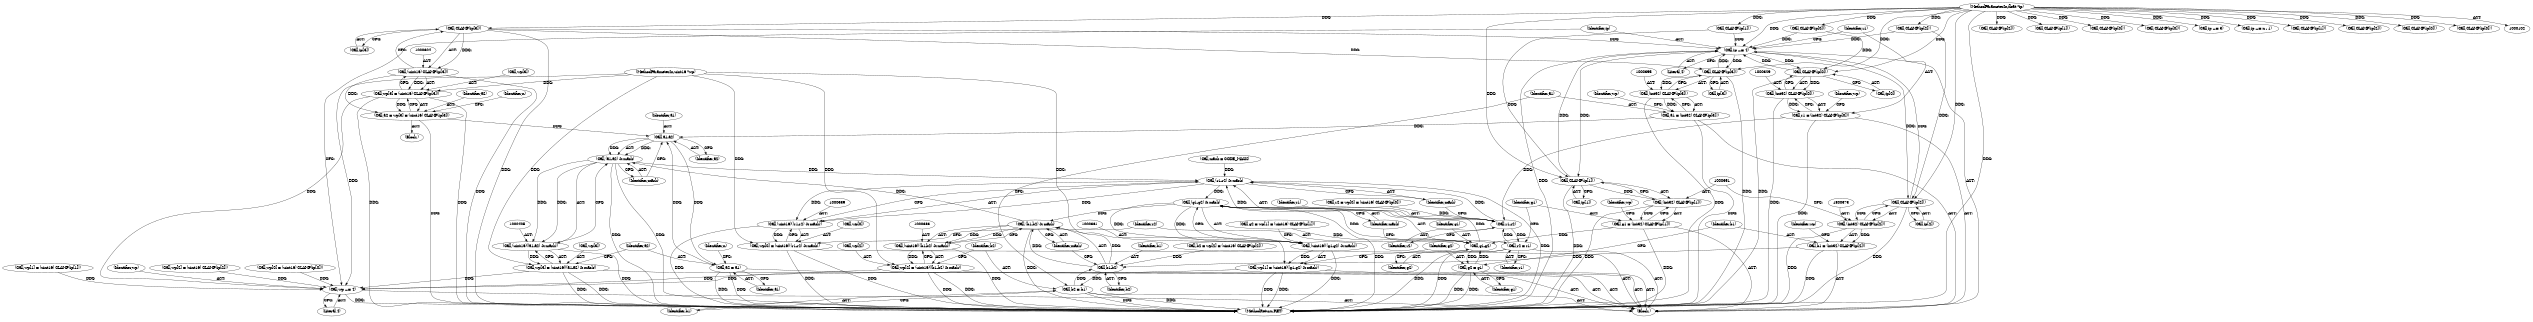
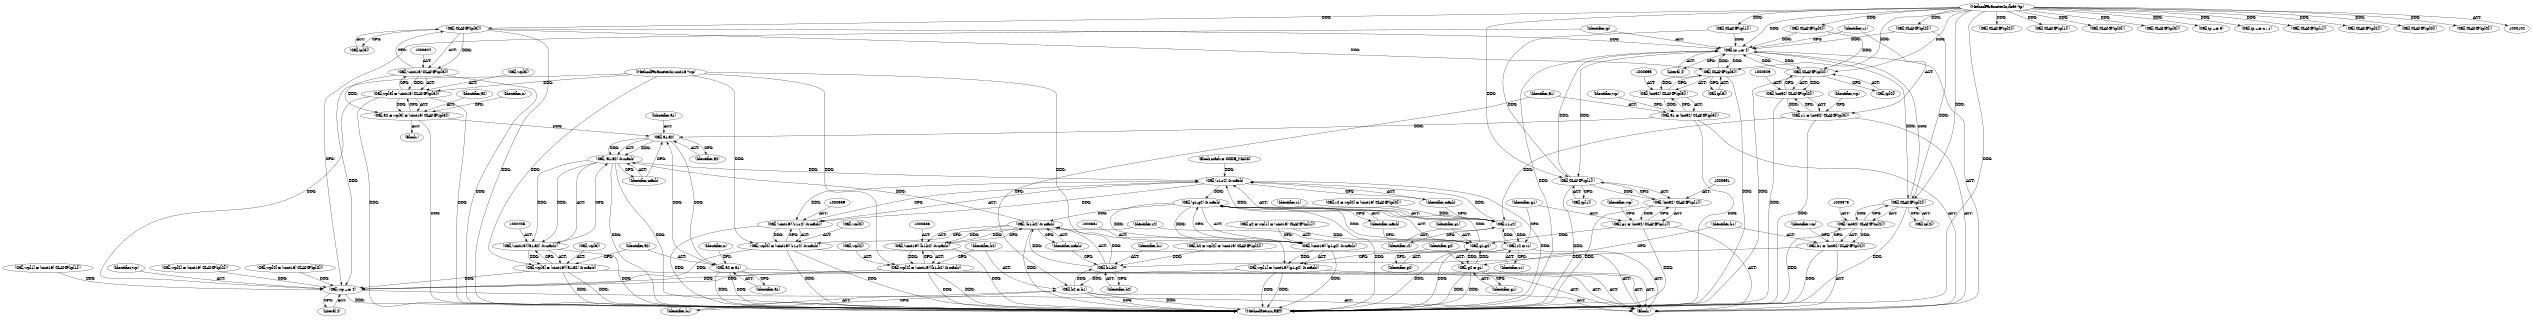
  digraph {
    n1 [label="(Call,CLAMP(ip[3]))"]
    n2 [label="(Call,(uint16) CLAMP(ip[3]))"]
    n3 [label="(Call,ip += 4)"]
    n4 [label="(Call,CLAMP(ip[3]))"]
    n5 [label="(Call,ip[3])"]
    n6 [label="(MethodReturn,RET)"]
    n7 [label="(Call,a2 = wp[3] = (uint16) CLAMP(ip[3]))"]
    n8 [label="(Call,wp[3] = (uint16) CLAMP(ip[3]))"]
    n9 [label="(Call,CLAMP(ip[0]))"]
    n10 [label="(Call,CLAMP(ip[1]))"]
    n11 [label="(Call,CLAMP(ip[2]))"]
    n12 [label="(Block,)"]
    n13 [label="(Literal,4)"]
    n14 [label="(Call,(int32) CLAMP(ip[3]))"]
    n15 [label="(Call,ip[3])"]
    n16 [label="(MethodParameterIn,float *ip)"]
    n17 [label="(Call,CLAMP(ip[2]))"]
    n18 [label="(Call,CLAMP(ip[1]))"]
    n19 [label="(Call,CLAMP(ip[0]))"]
    n20 [label="(Call,CLAMP(ip[0]))"]
    n21 [label="(Call,CLAMP(ip[1]))"]
    n22 [label="(Call,ip += 3)"]
    n23 [label="(Call,ip += n - 1)"]
    n24 [label="(Call,CLAMP(ip[1]))"]
    n25 [label="(Call,CLAMP(ip[0]))"]
    n26 [label="(Call,CLAMP(ip[2]))"]
    n27 [label="(Call,CLAMP(ip[0]))"]
    n28 [label="(Call,CLAMP(ip[0]))"]
    n29 [label="(Call,CLAMP(ip[2]))"]
    1000102
    n31 [label="(Call,(int32) CLAMP(ip[0]))"]
    n32 [label="(Call,ip[0])"]
    n33 [label="(Call,(int32) CLAMP(ip[1]))"]
    n34 [label="(Call,ip[1])"]
    n35 [label="(Call,(int32) CLAMP(ip[2]))"]
    n36 [label="(Call,ip[2])"]
    n37 [label="(Call,a1-a2)"]
    n38 [label="(Block,)"]
    n39 [label="(Call,wp += 4)"]
    n40 [label="(Call,(a1-a2) & mask)"]
    n41 [label="(Call,a2 = a1)"]
    n42 [label="(Identifier,a2)"]
    n43 [label="(Call,(r1-r2) & mask)"]
    n44 [label="(Call,(uint16)((a1-a2) & mask))"]
    n45 [label="(Identifier,mask)"]
    n46 [label="(Identifier,a1)"]
    n47 [label="(Call,(uint16)((r1-r2) & mask))"]
    n48 [label="(Call,(g1-g2) & mask)"]
    n49 [label="(Identifier,mask)"]
    n50 [label="(Call,wp[3] = (uint16)((a1-a2) & mask))"]
    n51 [label="(Call,wp[0] = (uint16)((r1-r2) & mask))"]
    n52 [label="(Call,(uint16)((g1-g2) & mask))"]
    n53 [label="(Call,(b1-b2) & mask)"]
    n54 [label="(Identifier,mask)"]
    n55 [label="(Call,r1-r2)"]
    n56 [label="(Literal,4)"]
    n57 [label="(Call,wp[1] = (uint16)((g1-g2) & mask))"]
    n58 [label="(Call,(uint16)((b1-b2) & mask))"]
    n59 [label="(Identifier,mask)"]
    n60 [label="(Call,g1-g2)"]
    n61 [label="(Call,wp[2] = (uint16)((b1-b2) & mask))"]
    n62 [label="(Call,b1-b2)"]
    n63 [label="(Call,r1 = (int32) CLAMP(ip[0]))"]
    n64 [label="(Call,r2 = r1)"]
    n65 [label="(Identifier,r2)"]
    n66 [label="(Identifier,r1)"]
    n67 [label="(Call,g1 = (int32) CLAMP(ip[1]))"]
    n68 [label="(Call,g2 = g1)"]
    n69 [label="(Identifier,g2)"]
    n70 [label="(Identifier,g1)"]
    n71 [label="(Call,b1 = (int32) CLAMP(ip[2]))"]
    n72 [label="(Call,b2 = b1)"]
    n73 [label="(Identifier,b2)"]
    n74 [label="(Identifier,b1)"]
    n75 [label="(Call,a1 = (int32) CLAMP(ip[3]))"]
-   n76 [label="(Call,mask = CODE_MASK)"]
+   n76 [label="(Block,mask = CODE_MASK)"]
    n77 [label="(Identifier,ip)"]
    n78 [label="(Identifier,a1)"]
    n79 [label="(Call,wp[2] = (uint16) CLAMP(ip[2]))"]
    n80 [label="(Identifier,b1)"]
    n81 [label="(Call,g2 = wp[1] = (uint16) CLAMP(ip[1]))"]
    n82 [label="(Call,wp[0])"]
    n83 [label="(Call,wp[0] = (uint16) CLAMP(ip[0]))"]
    n84 [label="(Identifier,a1)"]
    n85 [label="(Call,wp[1] = (uint16) CLAMP(ip[1]))"]
    n86 [label="(Identifier,a2)"]
    n87 [label="(Call,b2 = wp[2] = (uint16) CLAMP(ip[2]))"]
    n88 [label="(MethodParameterIn,uint16 *wp)"]
    n89 [label="(Identifier,wp)"]
    n90 [label="(Identifier,r1)"]
    n91 [label="(Identifier,g1)"]
    n92 [label="(Identifier,n)"]
    n93 [label="(Call,r2 = wp[0] = (uint16) CLAMP(ip[0]))"]
    n94 [label="(Identifier,r2)"]
    n95 [label="(Identifier,wp)"]
    n96 [label="(Identifier,r1)"]
    n97 [label="(Identifier,a2)"]
    n98 [label="(Identifier,b2)"]
    n99 [label="(Call,wp[2])"]
    n100 [label="(Identifier,wp)"]
    n101 [label="(Call,wp[3])"]
    n102 [label="(Identifier,n)"]
    n103 [label="(Identifier,g1)"]
    n104 [label="(Identifier,g2)"]
    n105 [label="(Identifier,wp)"]
    n106 [label="(Identifier,b1)"]
    n107 [label="(Identifier,wp)"]
    n108 [label="(Call,wp[3])"]
    1000304
    1000339
    1000361
    1000383
    1000405
    1000329
    1000351
-   1000373 [label=1800373]
+   1000373
    1000395
    n1 -> n2 [label="AST: "]
    n1 -> n2 [label="DDG: "]
    n1 -> n3 [label="DDG: "]
    n1 -> n4 [label="DDG: "]
    n1 -> n5 [label="CFG: "]
    n1 -> n6 [label="DDG: "]
    n2 -> n1 [label="CFG: "]
    n2 -> n6 [label="DDG: "]
    n2 -> n7 [label="DDG: "]
    n2 -> n8 [label="AST: "]
    n2 -> n8 [label="DDG: "]
    n3 -> n4 [label="DDG: "]
    n3 -> n6 [label="DDG: "]
    n3 -> n9 [label="DDG: "]
    n3 -> n10 [label="DDG: "]
    n3 -> n11 [label="DDG: "]
    n3 -> n12 [label="AST: "]
    n3 -> n13 [label="CFG: "]
    n4 -> n3 [label="DDG: "]
    n4 -> n6 [label="DDG: "]
    n4 -> n14 [label="AST: "]
    n4 -> n14 [label="DDG: "]
    n4 -> n15 [label="CFG: "]
    n5 -> n1 [label="AST: "]
    n7 -> n6 [label="DDG: "]
    n7 -> n8 [label="CFG: "]
    n7 -> n37 [label="DDG: "]
    n7 -> n38 [label="AST: "]
    n8 -> n2 [label="CFG: "]
    n8 -> n6 [label="DDG: "]
    n8 -> n6 [label="DDG: "]
    n8 -> n7 [label="AST: "]
    n8 -> n7 [label="DDG: "]
    n8 -> n39 [label="DDG: "]
    n9 -> n3 [label="DDG: "]
    n9 -> n6 [label="DDG: "]
    n9 -> n31 [label="AST: "]
    n9 -> n31 [label="DDG: "]
    n9 -> n32 [label="CFG: "]
    n10 -> n3 [label="DDG: "]
    n10 -> n6 [label="DDG: "]
    n10 -> n33 [label="AST: "]
    n10 -> n33 [label="DDG: "]
    n10 -> n34 [label="CFG: "]
    n11 -> n3 [label="DDG: "]
    n11 -> n6 [label="DDG: "]
    n11 -> n35 [label="AST: "]
    n11 -> n35 [label="DDG: "]
    n11 -> n36 [label="CFG: "]
    n13 -> n3 [label="AST: "]
    n14 -> n4 [label="CFG: "]
-   n14 -> n6 [label="DDG: "]
    n14 -> n75 [label="AST: "]
    n14 -> n75 [label="DDG: "]
    n15 -> n4 [label="AST: "]
    n16 -> n1 [label="DDG: "]
    n16 -> n3 [label="DDG: "]
    n16 -> n4 [label="DDG: "]
    n16 -> n6 [label="DDG: "]
    n16 -> n9 [label="DDG: "]
    n16 -> n10 [label="DDG: "]
    n16 -> n11 [label="DDG: "]
    n16 -> n17 [label="DDG: "]
    n16 -> n18 [label="DDG: "]
    n16 -> n19 [label="DDG: "]
    n16 -> n20 [label="DDG: "]
    n16 -> n21 [label="DDG: "]
    n16 -> n22 [label="DDG: "]
    n16 -> n23 [label="DDG: "]
    n16 -> n24 [label="DDG: "]
    n16 -> n25 [label="DDG: "]
    n16 -> n26 [label="DDG: "]
    n16 -> n27 [label="DDG: "]
    n16 -> n28 [label="DDG: "]
    n16 -> n29 [label="DDG: "]
    n16 -> 1000102 [label="AST: "]
    n21 -> n3 [label="DDG: "]
    n21 -> n10 [label="DDG: "]
    n25 -> n3 [label="DDG: "]
    n25 -> n9 [label="DDG: "]
    n29 -> n3 [label="DDG: "]
    n29 -> n11 [label="DDG: "]
    n31 -> n6 [label="DDG: "]
    n31 -> n9 [label="CFG: "]
    n31 -> n63 [label="AST: "]
    n31 -> n63 [label="DDG: "]
    n32 -> n9 [label="AST: "]
    n33 -> n6 [label="DDG: "]
    n33 -> n10 [label="CFG: "]
    n33 -> n67 [label="AST: "]
    n33 -> n67 [label="DDG: "]
    n34 -> n10 [label="AST: "]
    n35 -> n6 [label="DDG: "]
    n35 -> n11 [label="CFG: "]
    n35 -> n71 [label="AST: "]
    n35 -> n71 [label="DDG: "]
    n36 -> n11 [label="AST: "]
    n37 -> n40 [label="AST: "]
    n37 -> n40 [label="DDG: "]
    n37 -> n40 [label="DDG: "]
    n37 -> n41 [label="DDG: "]
    n37 -> n42 [label="CFG: "]
    n39 -> n6 [label="DDG: "]
    n39 -> n12 [label="AST: "]
    n39 -> n56 [label="CFG: "]
    n40 -> n6 [label="DDG: "]
    n40 -> n6 [label="DDG: "]
    n40 -> n43 [label="DDG: "]
    n40 -> n44 [label="AST: "]
    n40 -> n44 [label="DDG: "]
    n40 -> n44 [label="DDG: "]
    n40 -> n45 [label="CFG: "]
    n41 -> n6 [label="DDG: "]
    n41 -> n6 [label="DDG: "]
    n41 -> n12 [label="AST: "]
    n41 -> n37 [label="DDG: "]
    n41 -> n46 [label="CFG: "]
    n42 -> n37 [label="AST: "]
    n43 -> n6 [label="DDG: "]
    n43 -> n47 [label="AST: "]
    n43 -> n47 [label="DDG: "]
    n43 -> n47 [label="DDG: "]
    n43 -> n48 [label="DDG: "]
    n43 -> n49 [label="CFG: "]
    n44 -> n6 [label="DDG: "]
    n44 -> n40 [label="CFG: "]
    n44 -> n50 [label="AST: "]
    n44 -> n50 [label="DDG: "]
    n45 -> n37 [label="CFG: "]
    n45 -> n40 [label="AST: "]
    n46 -> n41 [label="AST: "]
    n47 -> n6 [label="DDG: "]
    n47 -> n43 [label="CFG: "]
    n47 -> n51 [label="AST: "]
    n47 -> n51 [label="DDG: "]
    n48 -> n6 [label="DDG: "]
    n48 -> n52 [label="AST: "]
    n48 -> n52 [label="DDG: "]
    n48 -> n52 [label="DDG: "]
    n48 -> n53 [label="DDG: "]
    n48 -> n54 [label="CFG: "]
    n49 -> n43 [label="AST: "]
    n49 -> n55 [label="CFG: "]
    n50 -> n6 [label="DDG: "]
    n50 -> n6 [label="DDG: "]
    n50 -> n12 [label="AST: "]
    n50 -> n39 [label="DDG: "]
    n50 -> n44 [label="CFG: "]
    n51 -> n6 [label="DDG: "]
    n51 -> n6 [label="DDG: "]
    n51 -> n12 [label="AST: "]
+   n51 -> n39 [label="DDG: "]
    n51 -> n47 [label="CFG: "]
    n52 -> n6 [label="DDG: "]
    n52 -> n48 [label="CFG: "]
    n52 -> n57 [label="AST: "]
    n52 -> n57 [label="DDG: "]
    n53 -> n6 [label="DDG: "]
    n53 -> n40 [label="DDG: "]
    n53 -> n58 [label="AST: "]
    n53 -> n58 [label="DDG: "]
    n53 -> n58 [label="DDG: "]
    n53 -> n59 [label="CFG: "]
    n54 -> n48 [label="AST: "]
    n54 -> n60 [label="CFG: "]
    n55 -> n43 [label="AST: "]
    n55 -> n43 [label="DDG: "]
    n55 -> n43 [label="DDG: "]
    n55 -> n64 [label="DDG: "]
    n55 -> n65 [label="CFG: "]
    n56 -> n39 [label="AST: "]
    n57 -> n6 [label="DDG: "]
    n57 -> n6 [label="DDG: "]
    n57 -> n12 [label="AST: "]
    n57 -> n39 [label="DDG: "]
    n58 -> n6 [label="DDG: "]
    n58 -> n53 [label="CFG: "]
    n58 -> n61 [label="AST: "]
    n58 -> n61 [label="DDG: "]
    n59 -> n53 [label="AST: "]
    n59 -> n62 [label="CFG: "]
    n60 -> n48 [label="AST: "]
    n60 -> n48 [label="DDG: "]
    n60 -> n48 [label="DDG: "]
    n60 -> n68 [label="DDG: "]
    n60 -> n69 [label="CFG: "]
    n61 -> n6 [label="DDG: "]
    n61 -> n6 [label="DDG: "]
    n61 -> n12 [label="AST: "]
    n61 -> n39 [label="DDG: "]
    n61 -> n58 [label="CFG: "]
    n62 -> n53 [label="AST: "]
    n62 -> n53 [label="DDG: "]
    n62 -> n53 [label="DDG: "]
    n62 -> n72 [label="DDG: "]
    n62 -> n73 [label="CFG: "]
    n63 -> n6 [label="DDG: "]
    n63 -> n12 [label="AST: "]
    n63 -> n31 [label="CFG: "]
    n63 -> n55 [label="DDG: "]
    n64 -> n6 [label="DDG: "]
    n64 -> n6 [label="DDG: "]
    n64 -> n12 [label="AST: "]
    n64 -> n55 [label="DDG: "]
    n64 -> n66 [label="CFG: "]
    n65 -> n55 [label="AST: "]
    n66 -> n64 [label="AST: "]
    n67 -> n6 [label="DDG: "]
    n67 -> n12 [label="AST: "]
    n67 -> n33 [label="CFG: "]
    n67 -> n60 [label="DDG: "]
    n68 -> n6 [label="DDG: "]
    n68 -> n6 [label="DDG: "]
    n68 -> n12 [label="AST: "]
    n68 -> n60 [label="DDG: "]
    n68 -> n70 [label="CFG: "]
    n69 -> n60 [label="AST: "]
    n70 -> n68 [label="AST: "]
    n71 -> n6 [label="DDG: "]
    n71 -> n12 [label="AST: "]
-   1000351 -> n35 [label="CFG: "]
+   n71 -> n35 [label="CFG: "]
    n71 -> n62 [label="DDG: "]
    n72 -> n6 [label="DDG: "]
    n72 -> n6 [label="DDG: "]
    n72 -> n12 [label="AST: "]
    n72 -> n62 [label="DDG: "]
    n72 -> n74 [label="CFG: "]
    n73 -> n62 [label="AST: "]
    n74 -> n72 [label="AST: "]
    n75 -> n6 [label="DDG: "]
    n75 -> n12 [label="AST: "]
    n75 -> n14 [label="CFG: "]
    n75 -> n37 [label="DDG: "]
    n76 -> n43 [label="DDG: "]
    n77 -> n3 [label="AST: "]
    n77 -> n39 [label="CFG: "]
    n78 -> n37 [label="AST: "]
    n79 -> n39 [label="DDG: "]
    n80 -> n68 [label="CFG: "]
    n80 -> n71 [label="AST: "]
    n81 -> n52 [label="CFG: "]
    n81 -> n60 [label="DDG: "]
    n82 -> n51 [label="AST: "]
    n83 -> n39 [label="DDG: "]
    n84 -> n72 [label="CFG: "]
    n84 -> n75 [label="AST: "]
    n85 -> n39 [label="DDG: "]
    n86 -> n7 [label="AST: "]
    n87 -> n62 [label="DDG: "]
    n88 -> n8 [label="DDG: "]
    n88 -> n39 [label="DDG: "]
    n88 -> n50 [label="DDG: "]
    n88 -> n51 [label="DDG: "]
    n88 -> n57 [label="DDG: "]
    n88 -> n61 [label="DDG: "]
    n89 -> n75 [label="CFG: "]
    n90 -> n55 [label="AST: "]
    n91 -> n64 [label="CFG: "]
    n91 -> n67 [label="AST: "]
    n92 -> n41 [label="CFG: "]
    n93 -> n55 [label="DDG: "]
    n94 -> n51 [label="CFG: "]
    n94 -> n64 [label="AST: "]
    n95 -> n63 [label="CFG: "]
    n96 -> n3 [label="CFG: "]
    n96 -> n63 [label="AST: "]
    n97 -> n41 [label="AST: "]
    n97 -> n50 [label="CFG: "]
    n98 -> n61 [label="CFG: "]
    n98 -> n72 [label="AST: "]
    n99 -> n61 [label="AST: "]
    n100 -> n71 [label="CFG: "]
    n101 -> n50 [label="AST: "]
    n102 -> n7 [label="CFG: "]
    n103 -> n60 [label="AST: "]
    n104 -> n57 [label="CFG: "]
    n104 -> n68 [label="AST: "]
    n105 -> n39 [label="AST: "]
    n106 -> n62 [label="AST: "]
    n107 -> n67 [label="CFG: "]
    n108 -> n8 [label="AST: "]
    1000304 -> n2 [label="AST: "]
    1000339 -> n47 [label="AST: "]
    1000361 -> n52 [label="AST: "]
    1000383 -> n58 [label="AST: "]
    1000405 -> n44 [label="AST: "]
    1000329 -> n31 [label="AST: "]
    1000351 -> n33 [label="AST: "]
    1000373 -> n35 [label="AST: "]
    1000395 -> n14 [label="AST: "]
  }
